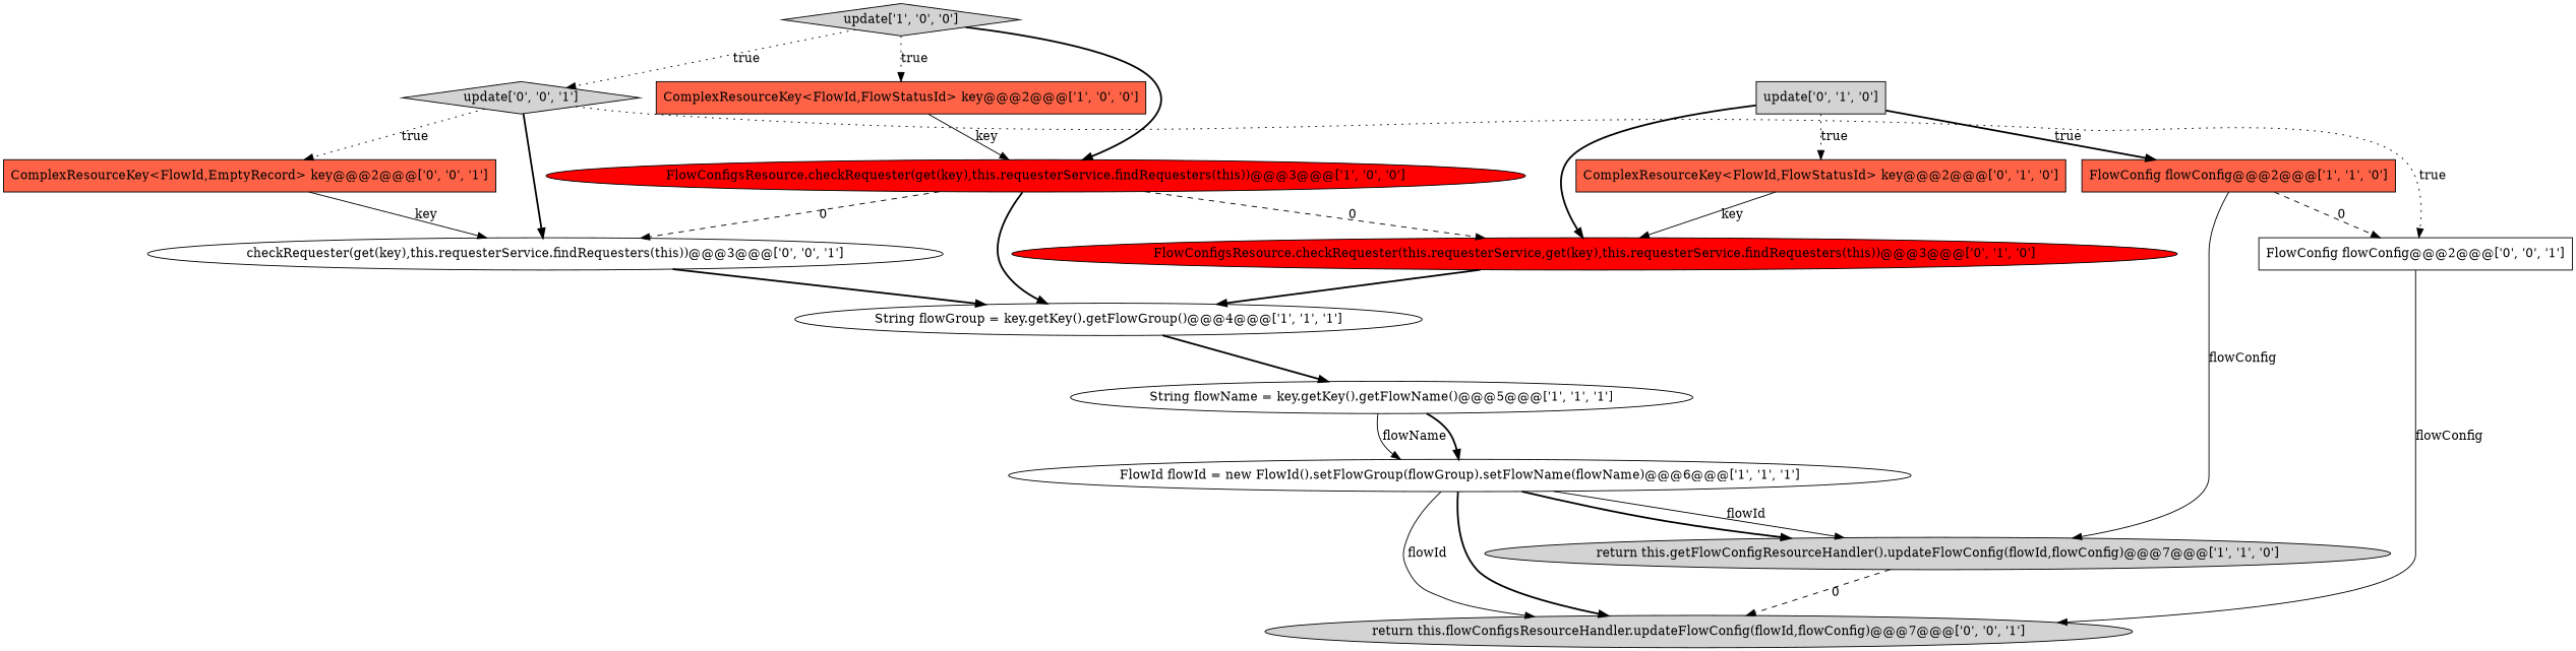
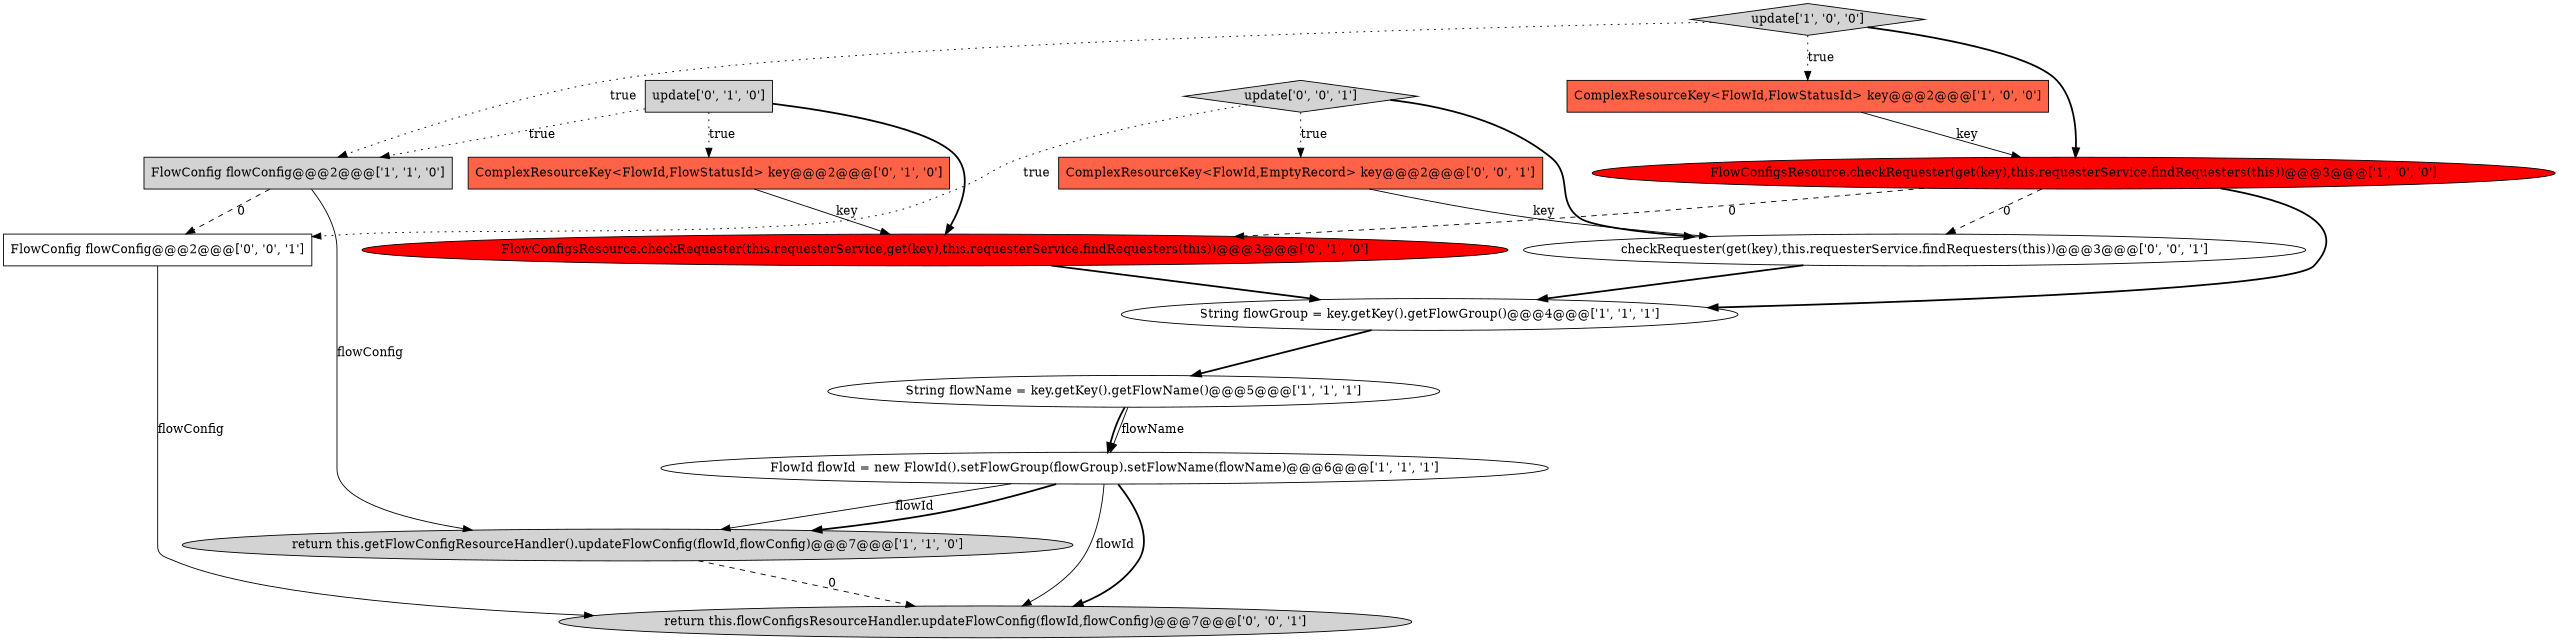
  digraph {
    node [fillcolor=lightgray shape=ellipse style=filled]
    edge [style=bold]
    n1 [label="return this.getFlowConfigResourceHandler().updateFlowConfig(flowId,flowConfig)@@@7@@@['1', '1', '0']"]
    n2 [label="return this.flowConfigsResourceHandler.updateFlowConfig(flowId,flowConfig)@@@7@@@['0', '0', '1']"]
    n3 [label="update['0', '0', '1']" shape=diamond]
    n4 [fillcolor=white label="FlowConfig flowConfig@@@2@@@['0', '0', '1']" shape=box]
    n5 [fillcolor=white label="checkRequester(get(key),this.requesterService.findRequesters(this))@@@3@@@['0', '0', '1']"]
    n6 [fillcolor=tomato label="ComplexResourceKey<FlowId,EmptyRecord> key@@@2@@@['0', '0', '1']" shape=box]
    n7 [fillcolor=white label="String flowGroup = key.getKey().getFlowGroup()@@@4@@@['1', '1', '1']"]
    n8 [label="update['0', '1', '0']" shape=box]
    n9 [fillcolor=red label="FlowConfigsResource.checkRequester(this.requesterService,get(key),this.requesterService.findRequesters(this))@@@3@@@['0', '1', '0']"]
-   n10 [fillcolor=tomato label="FlowConfig flowConfig@@@2@@@['1', '1', '0']" shape=box]
+   n10 [label="FlowConfig flowConfig@@@2@@@['1', '1', '0']" shape=box]
    n11 [fillcolor=tomato label="ComplexResourceKey<FlowId,FlowStatusId> key@@@2@@@['0', '1', '0']" shape=box]
    n12 [fillcolor=white label="String flowName = key.getKey().getFlowName()@@@5@@@['1', '1', '1']"]
    n13 [label="update['1', '0', '0']" shape=diamond]
    n14 [fillcolor=red label="FlowConfigsResource.checkRequester(get(key),this.requesterService.findRequesters(this))@@@3@@@['1', '0', '0']"]
    n15 [fillcolor=tomato label="ComplexResourceKey<FlowId,FlowStatusId> key@@@2@@@['1', '0', '0']" shape=box]
    n16 [fillcolor=white label="FlowId flowId = new FlowId().setFlowGroup(flowGroup).setFlowName(flowName)@@@6@@@['1', '1', '1']"]
    n1 -> n2 [label=0 style=dashed]
    n3 -> n4 [label=true style=dotted]
    n3 -> n5
    n3 -> n6 [label=true style=dotted]
    n4 -> n2 [label=flowConfig style=solid]
    n5 -> n7
    n6 -> n5 [label=key style=solid]
    n7 -> n12
    n8 -> n9
-   n8 -> n10 [label=true]
+   n8 -> n10 [label=true style=dotted]
    n8 -> n11 [label=true style=dotted]
    n9 -> n7
    n10 -> n1 [label=flowConfig style=solid]
    n10 -> n4 [label=0 style=dashed]
    n11 -> n9 [label=key style=solid]
    n12 -> n16 [label=flowName style=solid]
    n12 -> n16
-   n13 -> n3 [label=true style=dotted]
+   n13 -> n10 [label=true style=dotted]
    n13 -> n14
    n13 -> n15 [label=true style=dotted]
    n14 -> n5 [label=0 style=dashed]
    n14 -> n7
    n14 -> n9 [label=0 style=dashed]
    n15 -> n14 [label=key style=solid]
    n16 -> n1 [label=flowId style=solid]
    n16 -> n1
    n16 -> n2 [label=flowId style=solid]
    n16 -> n2
  }
